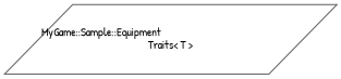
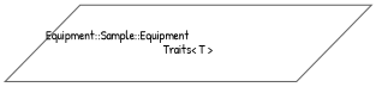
  digraph {
    rankdir=LR
    fontname="Patrick Hand"
-   n1 [color=grey40 fillcolor=white fontname="Patrick Hand" fontsize=10 height=0.2 label="MyGame::Sample::Equipment\lTraits\< T \>" shape=parallelogram style=filled width=0.4]
+   n1 [color=grey40 fillcolor=white fontname="Patrick Hand" fontsize=10 height=0.2 label="Equipment::Sample::Equipment\lTraits\< T \>" shape=parallelogram style=filled width=0.4]
  }
